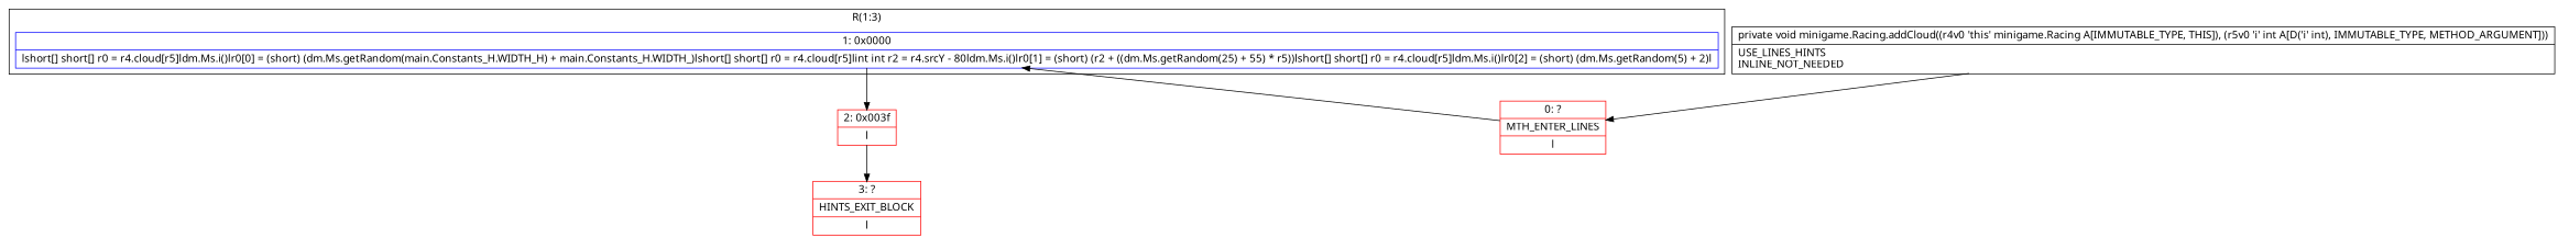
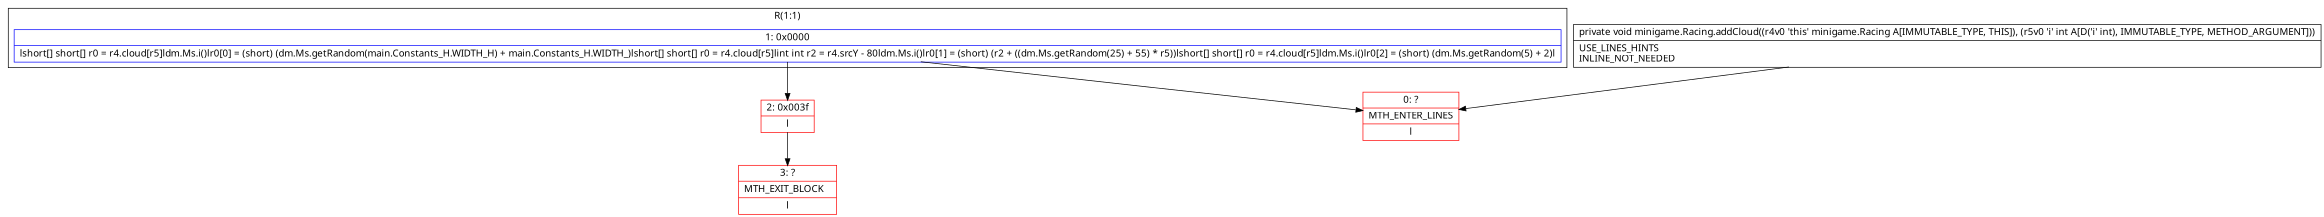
  digraph {
    fontname="Noto Sans"
    node [color=red fontname="Noto Sans" shape=record]
    edge [fontname="Noto Sans"]
    n1 [color=blue label="{1\:\ 0x0000|lshort[] short[] r0 = r4.cloud[r5]ldm.Ms.i()lr0[0] = (short) (dm.Ms.getRandom(main.Constants_H.WIDTH_H) + main.Constants_H.WIDTH_)lshort[] short[] r0 = r4.cloud[r5]lint int r2 = r4.srcY \- 80ldm.Ms.i()lr0[1] = (short) (r2 + ((dm.Ms.getRandom(25) + 55) * r5))lshort[] short[] r0 = r4.cloud[r5]ldm.Ms.i()lr0[2] = (short) (dm.Ms.getRandom(5) + 2)l}"]
    n2 [label="{2\:\ 0x003f|l}"]
-   n3 [label="{3\:\ ?|HINTS_EXIT_BLOCK\l|l}"]
+   n3 [label="{3\:\ ?|MTH_EXIT_BLOCK\l|l}"]
    n4 [label="{0\:\ ?|MTH_ENTER_LINES\l|l}"]
    n5 [label="{private void minigame.Racing.addCloud((r4v0 'this' minigame.Racing A[IMMUTABLE_TYPE, THIS]), (r5v0 'i' int A[D('i' int), IMMUTABLE_TYPE, METHOD_ARGUMENT]))  | USE_LINES_HINTS\lINLINE_NOT_NEEDED\l}" color=""]
    subgraph cluster_1 {
-     label="R(1:3)"
+     label="R(1:1)"
      n1
    }
    n1 -> n2
    n2 -> n3
-   n4 -> n1
+   n1 -> n4
    n5 -> n4
  }
